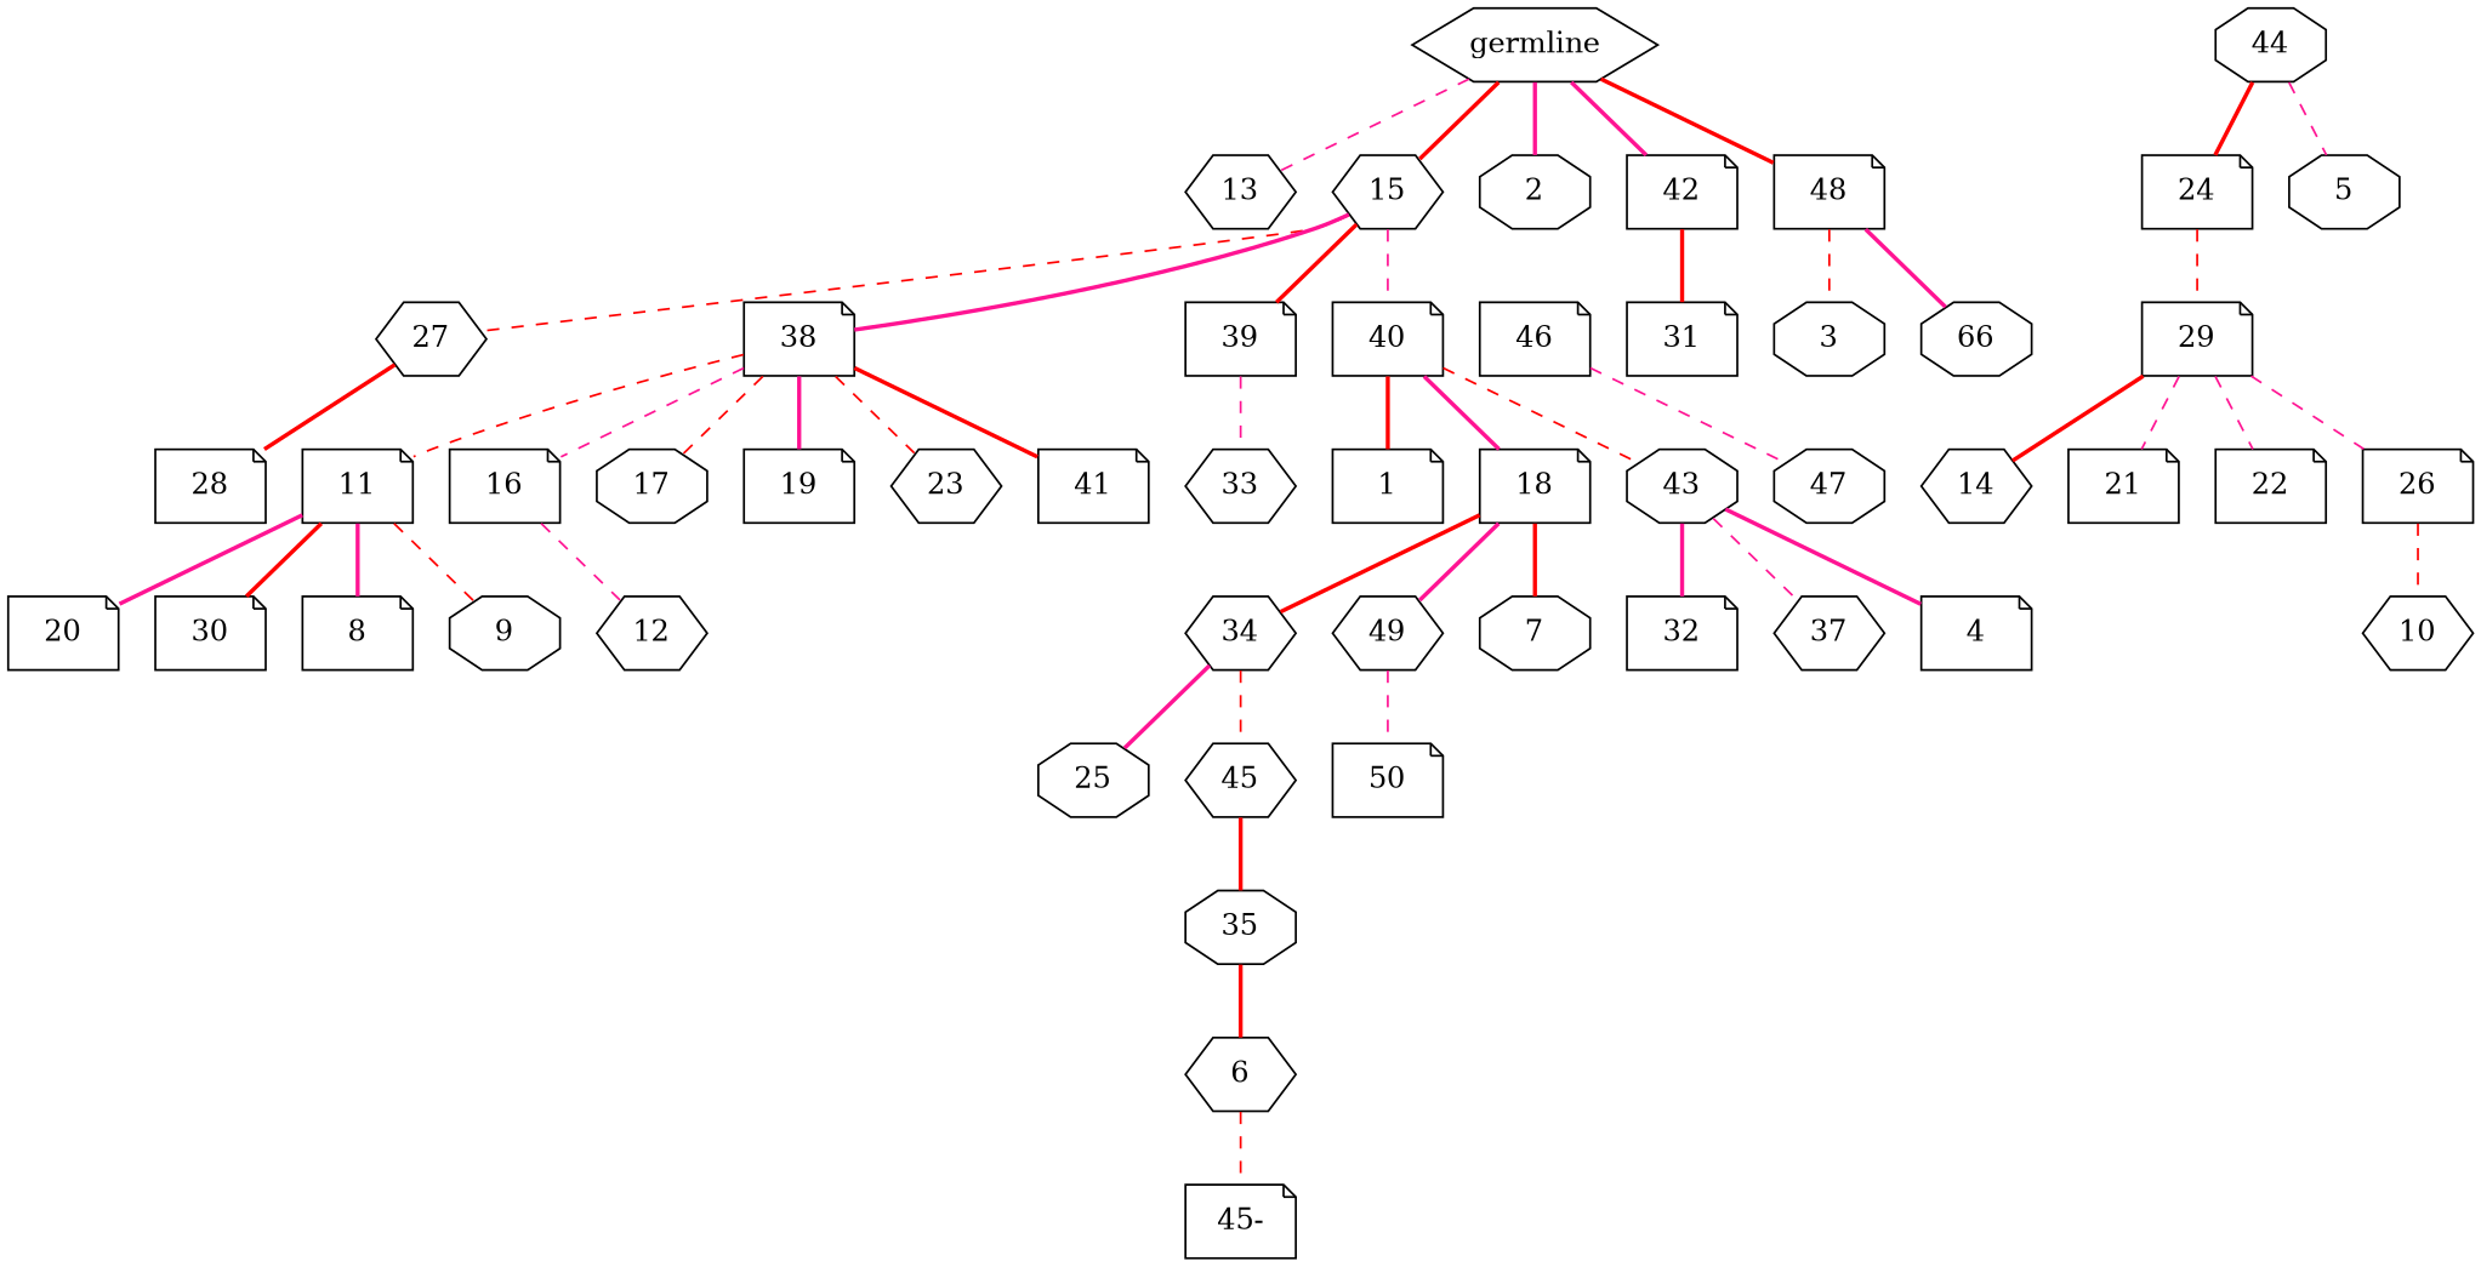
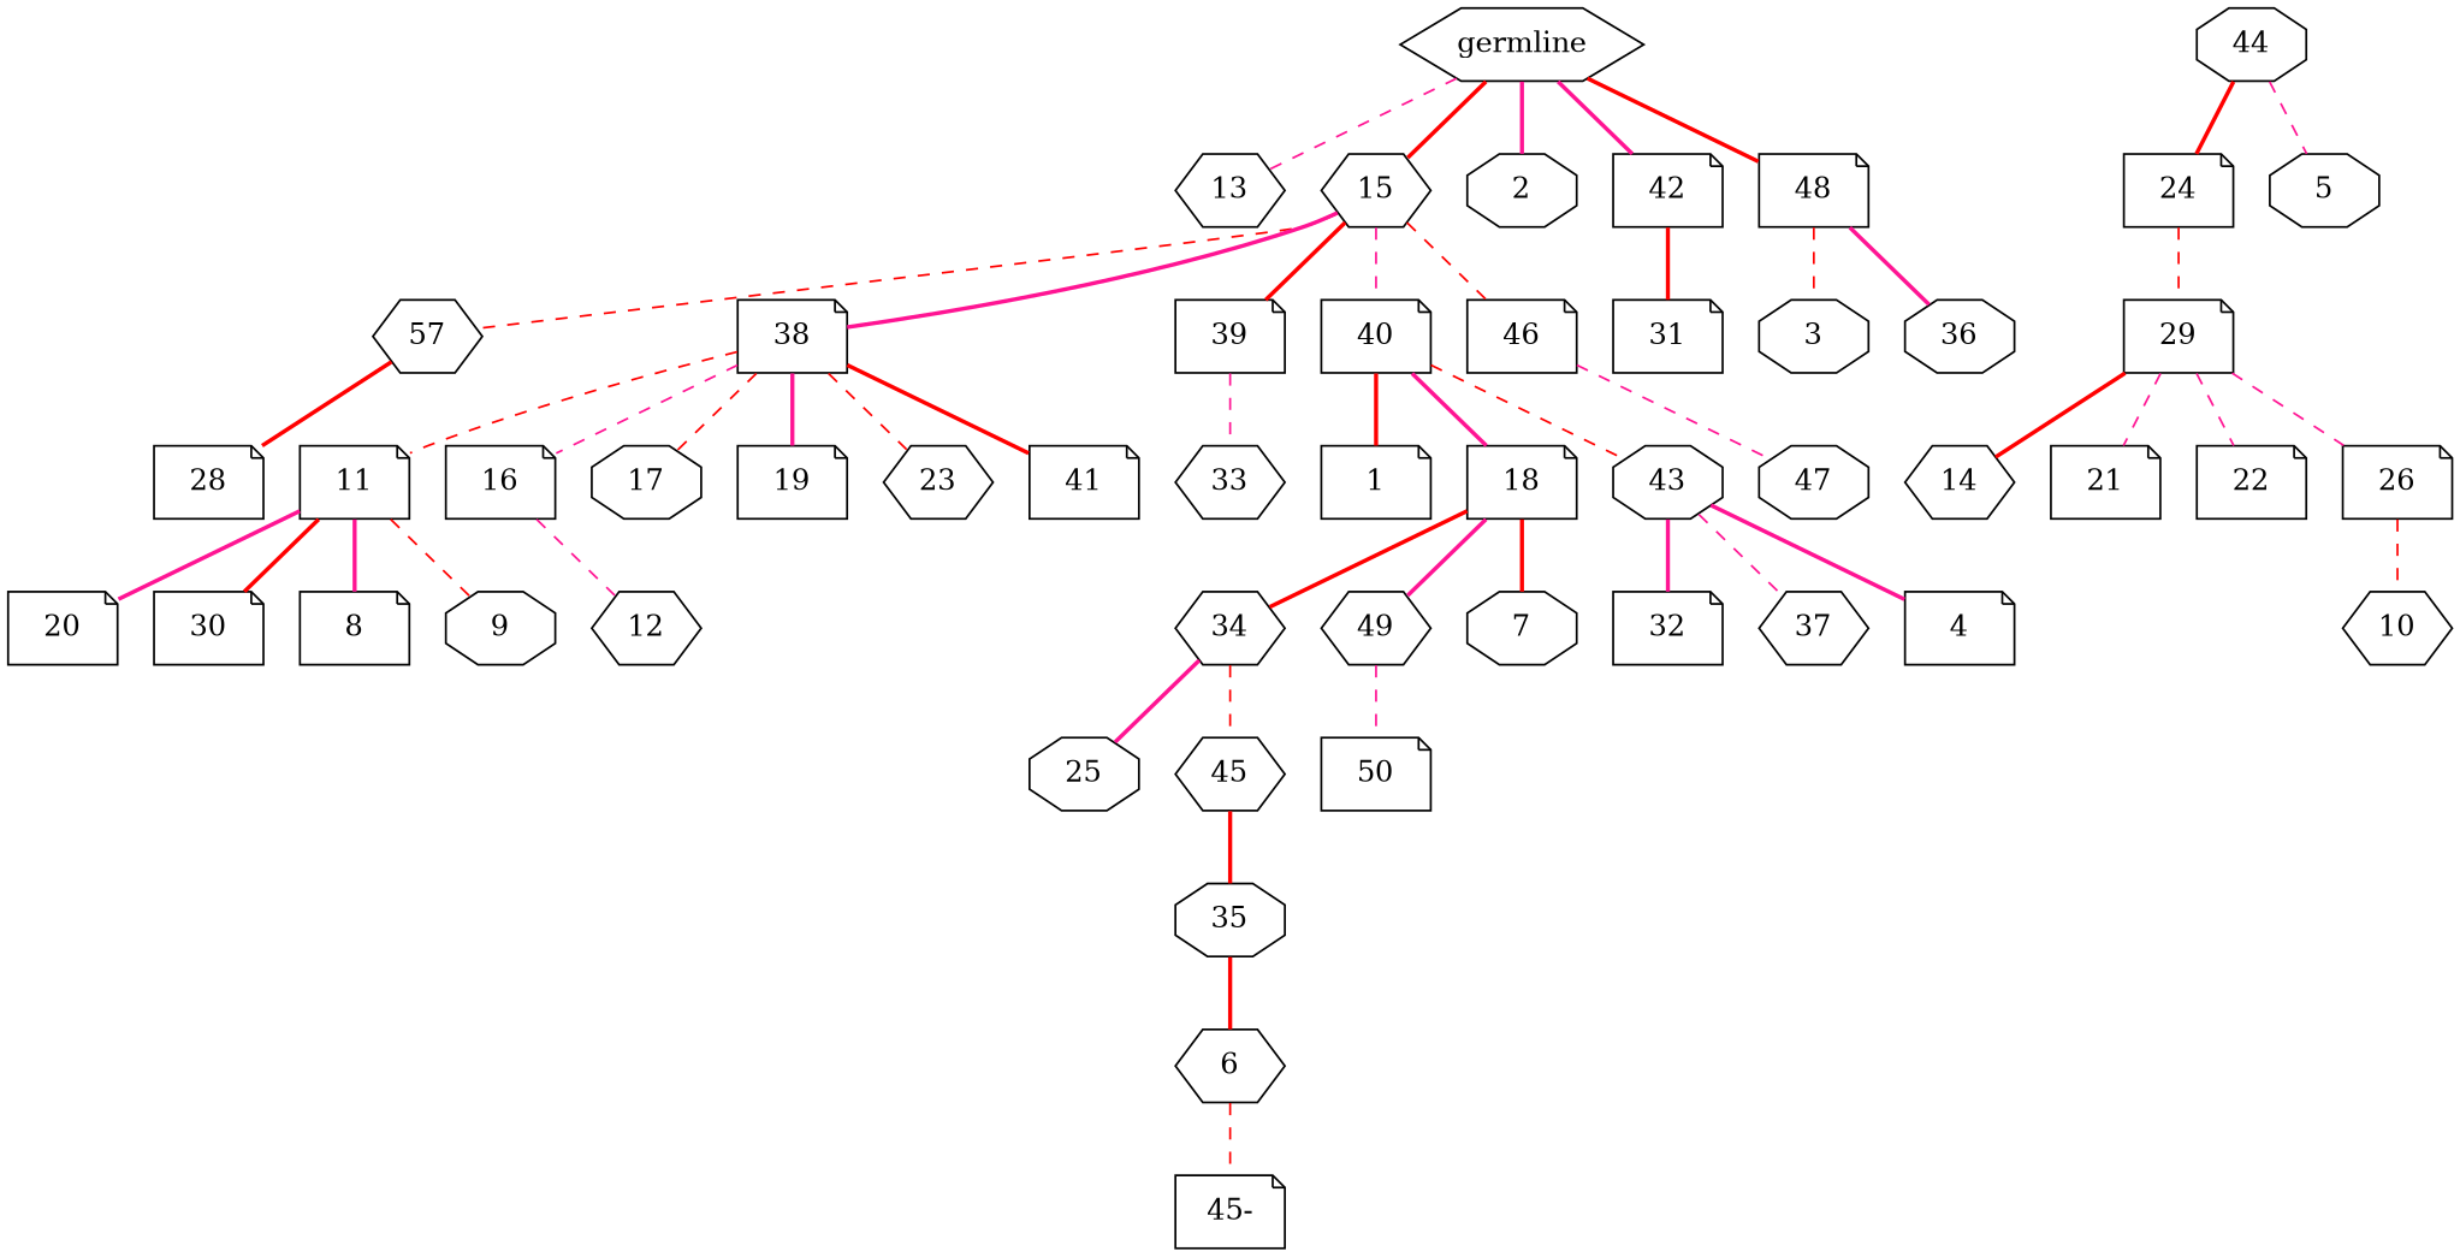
  graph {
    fontname="DejaVu Serif"
    node [fontname="DejaVu Serif" shape=note]
    edge [color=red fontname="DejaVu Serif" style=bold]
    n1 [label=germline shape=hexagon]
    n2 [label=13 shape=hexagon]
    n3 [label=15 shape=hexagon]
    n4 [label=2 shape=octagon]
    n5 [label=42]
    n6 [label=48]
-   n7 [label=27 shape=hexagon]
+   n7 [label=57 shape=hexagon]
    n8 [label=38]
    n9 [label=39]
    n10 [label=40]
    n11 [label=46]
    n12 [label=31]
    n13 [label=3 shape=octagon]
-   n14 [label=66 shape=octagon]
+   n14 [label=36 shape=octagon]
    n15 [label=28]
    n16 [label=11]
    n17 [label=16]
    n18 [label=17 shape=octagon]
    n19 [label=19]
    n20 [label=23 shape=hexagon]
    n21 [label=41]
    n22 [label=33 shape=hexagon]
    n23 [label=1]
    n24 [label=18]
    n25 [label=43 shape=octagon]
    n26 [label=47 shape=octagon]
    n27 [label=20]
    n28 [label=30]
    n29 [label=8]
    n30 [label=9 shape=octagon]
    n31 [label=12 shape=hexagon]
    n32 [label=44 shape=octagon]
    n33 [label=24]
    n34 [label=5 shape=octagon]
    n35 [label=29]
    n36 [label=14 shape=hexagon]
    n37 [label=21]
    n38 [label=22]
    n39 [label=26]
    n40 [label=10 shape=hexagon]
    n41 [label=34 shape=hexagon]
    n42 [label=49 shape=hexagon]
    n43 [label=7 shape=octagon]
    n44 [label=32]
    n45 [label=37 shape=hexagon]
    n46 [label=4]
    n47 [label=25 shape=octagon]
    n48 [label=45 shape=hexagon]
    n49 [label=50]
    n50 [label=35 shape=octagon]
    n51 [label=6 shape=hexagon]
    n52 [label="45-"]
    n1 -- n2 [color=deeppink style=dashed]
    n1 -- n3
    n1 -- n4 [color=deeppink]
    n1 -- n5 [color=deeppink]
    n1 -- n6
    n3 -- n7 [style=dashed]
    n3 -- n8 [color=deeppink]
    n3 -- n9
    n3 -- n10 [color=deeppink style=dashed]
+   n3 -- n11 [style=dashed]
    n5 -- n12
    n6 -- n13 [style=dashed]
    n6 -- n14 [color=deeppink]
    n7 -- n15
    n8 -- n16 [style=dashed]
    n8 -- n17 [color=deeppink style=dashed]
    n8 -- n18 [style=dashed]
    n8 -- n19 [color=deeppink]
    n8 -- n20 [style=dashed]
    n8 -- n21
    n9 -- n22 [color=deeppink style=dashed]
    n10 -- n23
    n10 -- n24 [color=deeppink]
    n10 -- n25 [style=dashed]
    n11 -- n26 [color=deeppink style=dashed]
    n16 -- n27 [color=deeppink]
    n16 -- n28
    n16 -- n29 [color=deeppink]
    n16 -- n30 [style=dashed]
    n17 -- n31 [color=deeppink style=dashed]
    n24 -- n41
    n24 -- n42 [color=deeppink]
    n24 -- n43
    n25 -- n44 [color=deeppink]
    n25 -- n45 [color=deeppink style=dashed]
    n25 -- n46 [color=deeppink]
    n32 -- n33
    n32 -- n34 [color=deeppink style=dashed]
    n33 -- n35 [style=dashed]
    n35 -- n36
    n35 -- n37 [color=deeppink style=dashed]
    n35 -- n38 [color=deeppink style=dashed]
    n35 -- n39 [color=deeppink style=dashed]
    n39 -- n40 [style=dashed]
    n41 -- n47 [color=deeppink]
    n41 -- n48 [style=dashed]
    n42 -- n49 [color=deeppink style=dashed]
    n48 -- n50
    n50 -- n51
    n51 -- n52 [style=dashed]
  }
